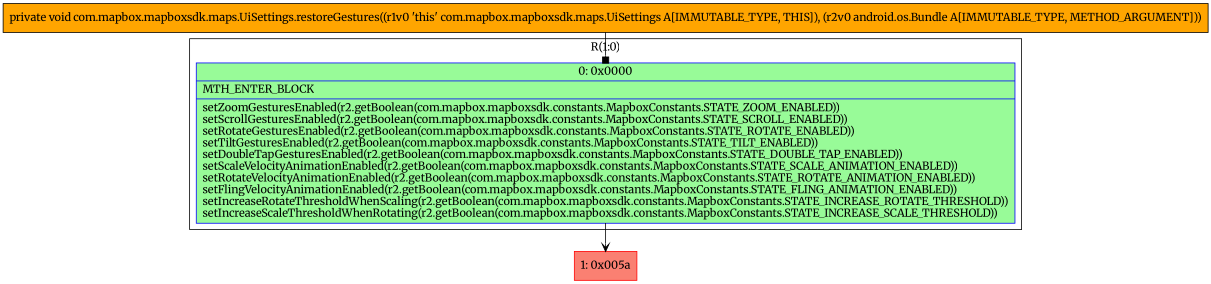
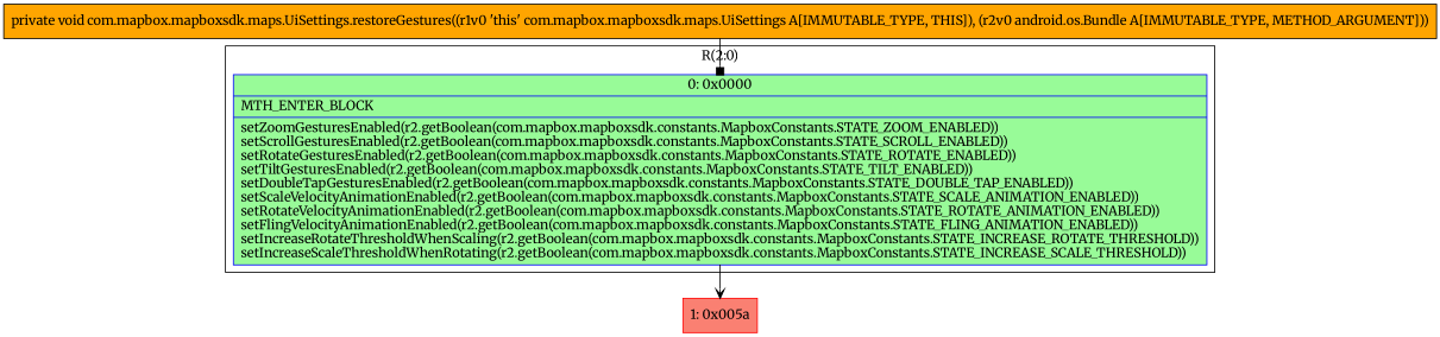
  digraph {
    fontname=Merriweather
    node [shape=record style=filled fontname=Merriweather]
    edge [fontname=Merriweather]
    n1 [color=blue label="{0\:\ 0x0000|MTH_ENTER_BLOCK\l|setZoomGesturesEnabled(r2.getBoolean(com.mapbox.mapboxsdk.constants.MapboxConstants.STATE_ZOOM_ENABLED))\lsetScrollGesturesEnabled(r2.getBoolean(com.mapbox.mapboxsdk.constants.MapboxConstants.STATE_SCROLL_ENABLED))\lsetRotateGesturesEnabled(r2.getBoolean(com.mapbox.mapboxsdk.constants.MapboxConstants.STATE_ROTATE_ENABLED))\lsetTiltGesturesEnabled(r2.getBoolean(com.mapbox.mapboxsdk.constants.MapboxConstants.STATE_TILT_ENABLED))\lsetDoubleTapGesturesEnabled(r2.getBoolean(com.mapbox.mapboxsdk.constants.MapboxConstants.STATE_DOUBLE_TAP_ENABLED))\lsetScaleVelocityAnimationEnabled(r2.getBoolean(com.mapbox.mapboxsdk.constants.MapboxConstants.STATE_SCALE_ANIMATION_ENABLED))\lsetRotateVelocityAnimationEnabled(r2.getBoolean(com.mapbox.mapboxsdk.constants.MapboxConstants.STATE_ROTATE_ANIMATION_ENABLED))\lsetFlingVelocityAnimationEnabled(r2.getBoolean(com.mapbox.mapboxsdk.constants.MapboxConstants.STATE_FLING_ANIMATION_ENABLED))\lsetIncreaseRotateThresholdWhenScaling(r2.getBoolean(com.mapbox.mapboxsdk.constants.MapboxConstants.STATE_INCREASE_ROTATE_THRESHOLD))\lsetIncreaseScaleThresholdWhenRotating(r2.getBoolean(com.mapbox.mapboxsdk.constants.MapboxConstants.STATE_INCREASE_SCALE_THRESHOLD))\l}" fillcolor=palegreen]
    n2 [color=red label="{1\:\ 0x005a}" fillcolor=salmon]
    n3 [label="{private void com.mapbox.mapboxsdk.maps.UiSettings.restoreGestures((r1v0 'this' com.mapbox.mapboxsdk.maps.UiSettings A[IMMUTABLE_TYPE, THIS]), (r2v0 android.os.Bundle A[IMMUTABLE_TYPE, METHOD_ARGUMENT])) }" fillcolor=orange]
    subgraph cluster_1 {
-     label="R(1:0)"
+     label="R(2:0)"
      n1
    }
    n1 -> n2 [arrowhead=vee]
    n3 -> n1 [arrowhead=box]
  }
